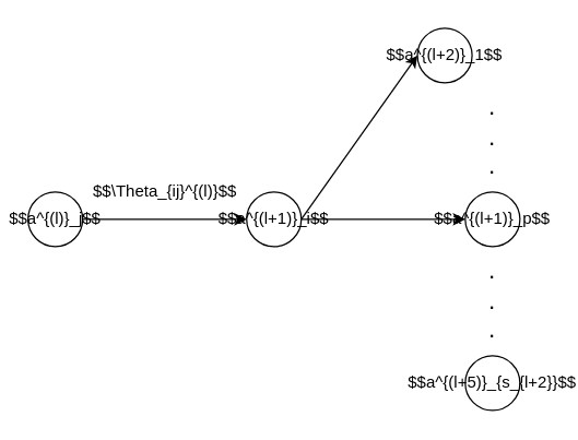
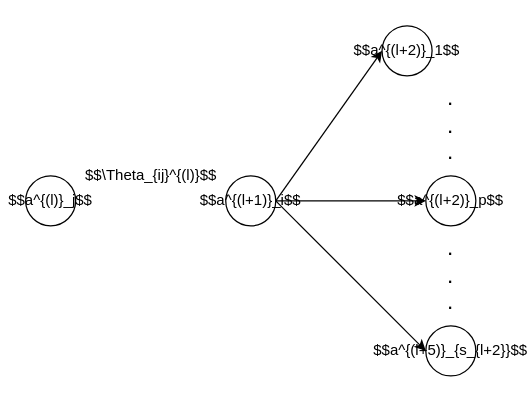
  <mxCell id="0" />
  <mxCell id="1" parent="0" />
  <mxCell id="2" style="edgeStyle=orthogonalEdgeStyle;rounded=0;orthogonalLoop=1;jettySize=auto;html=1;exitX=1;exitY=0.5;exitDx=0;exitDy=0;entryX=0;entryY=0.5;entryDx=0;entryDy=0;" edge="1" parent="1" source="3" target="4"><mxGeometry relative="1" as="geometry" /></mxCell>
  <mxCell id="3" value="$$a^{(l+1)}_i$$" style="ellipse;whiteSpace=wrap;html=1;aspect=fixed;" vertex="1" parent="1"><mxGeometry x="180" y="140" width="40" height="40" as="geometry" /></mxCell>
- <mxCell id="4" value="$$a^{(l+1)}_p$$" style="ellipse;whiteSpace=wrap;html=1;aspect=fixed;" vertex="1" parent="1"><mxGeometry x="340" y="140" width="40" height="40" as="geometry" /></mxCell>
+ <mxCell id="4" value="$$a^{(l+2)}_p$$" style="ellipse;whiteSpace=wrap;html=1;aspect=fixed;" vertex="1" parent="1"><mxGeometry x="340" y="140" width="40" height="40" as="geometry" /></mxCell>
  <mxCell id="5" value="$$\Theta_{ij}^{(l)}$$" style="text;html=1;align=center;verticalAlign=middle;resizable=0;points=[];autosize=1;" vertex="1" parent="1"><mxGeometry x="60" y="130" width="120" height="20" as="geometry" /></mxCell>
- <mxCell id="6" style="edgeStyle=orthogonalEdgeStyle;rounded=0;orthogonalLoop=1;jettySize=auto;html=1;exitX=1;exitY=0.5;exitDx=0;exitDy=0;entryX=0;entryY=0.5;entryDx=0;entryDy=0;" edge="1" parent="1" source="7" target="3"><mxGeometry relative="1" as="geometry" /></mxCell>
  <mxCell id="7" value="$$a^{(l)}_j$$" style="ellipse;whiteSpace=wrap;html=1;aspect=fixed;" vertex="1" parent="1"><mxGeometry x="20" y="140" width="40" height="40" as="geometry" /></mxCell>
  <mxCell id="8" value="$$a^{(l+2)}_1$$" style="ellipse;whiteSpace=wrap;html=1;aspect=fixed;" vertex="1" parent="1"><mxGeometry x="305" y="20" width="40" height="40" as="geometry" /></mxCell>
  <mxCell id="9" value="$$a^{(l+5)}_{s_{l+2}}$$" style="ellipse;whiteSpace=wrap;html=1;aspect=fixed;" vertex="1" parent="1"><mxGeometry x="340" y="260" width="40" height="40" as="geometry" /></mxCell>
  <mxCell id="10" value="&lt;font style=&quot;font-size: 18px&quot;&gt;.&lt;br&gt;.&lt;br&gt;.&lt;/font&gt;" style="text;html=1;strokeColor=none;fillColor=none;align=center;verticalAlign=middle;whiteSpace=wrap;rounded=0;" vertex="1" parent="1"><mxGeometry x="340" y="90" width="40" height="20" as="geometry" /></mxCell>
  <mxCell id="11" value="&lt;font style=&quot;font-size: 18px&quot;&gt;.&lt;br&gt;.&lt;br&gt;.&lt;/font&gt;" style="text;html=1;strokeColor=none;fillColor=none;align=center;verticalAlign=middle;whiteSpace=wrap;rounded=0;" vertex="1" parent="1"><mxGeometry x="340" y="210" width="40" height="20" as="geometry" /></mxCell>
  <mxCell id="12" value="" style="endArrow=classic;html=1;exitX=1;exitY=0.5;exitDx=0;exitDy=0;entryX=0;entryY=0.5;entryDx=0;entryDy=0;" edge="1" parent="1" source="3" target="8"><mxGeometry width="50" height="50" relative="1" as="geometry"><mxPoint x="300" y="370" as="sourcePoint" /><mxPoint x="350" y="320" as="targetPoint" /></mxGeometry></mxCell>
+ <mxCell id="13" value="" style="endArrow=classic;html=1;exitX=1;exitY=0.5;exitDx=0;exitDy=0;entryX=0;entryY=0.5;entryDx=0;entryDy=0;" edge="1" parent="1" source="3" target="9"><mxGeometry width="50" height="50" relative="1" as="geometry"><mxPoint x="300" y="370" as="sourcePoint" /><mxPoint x="350" y="320" as="targetPoint" /></mxGeometry></mxCell>
